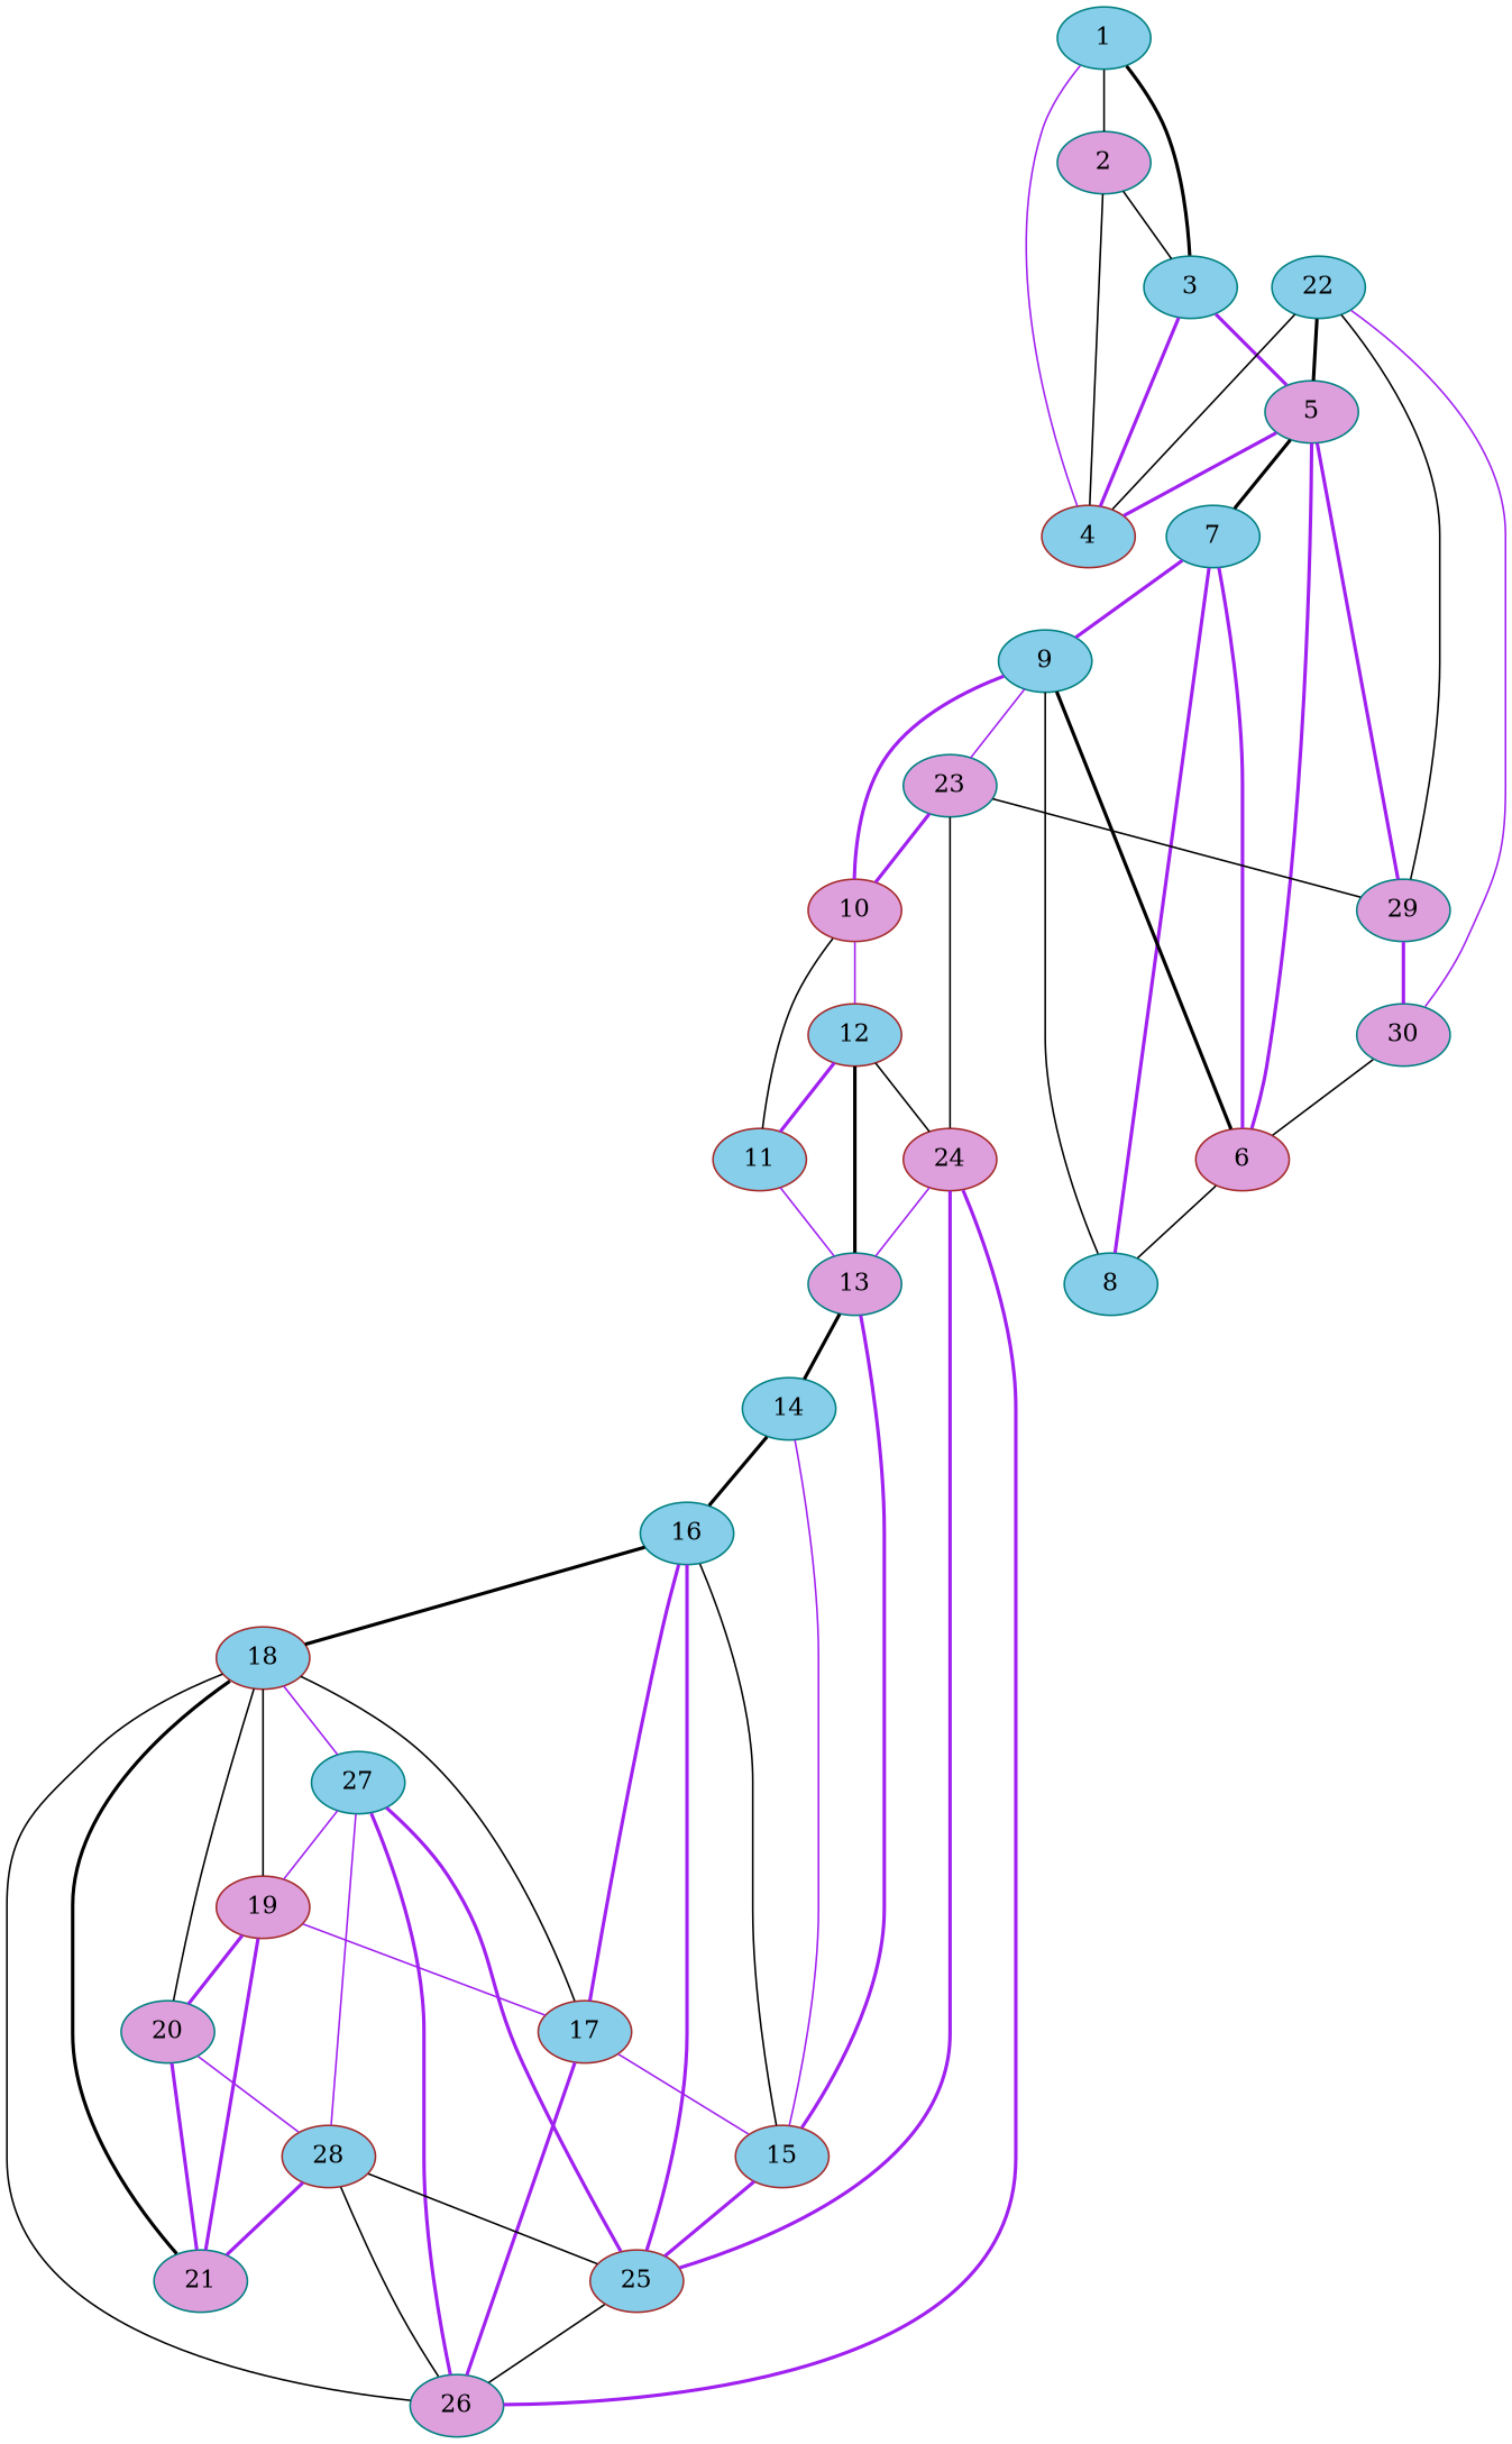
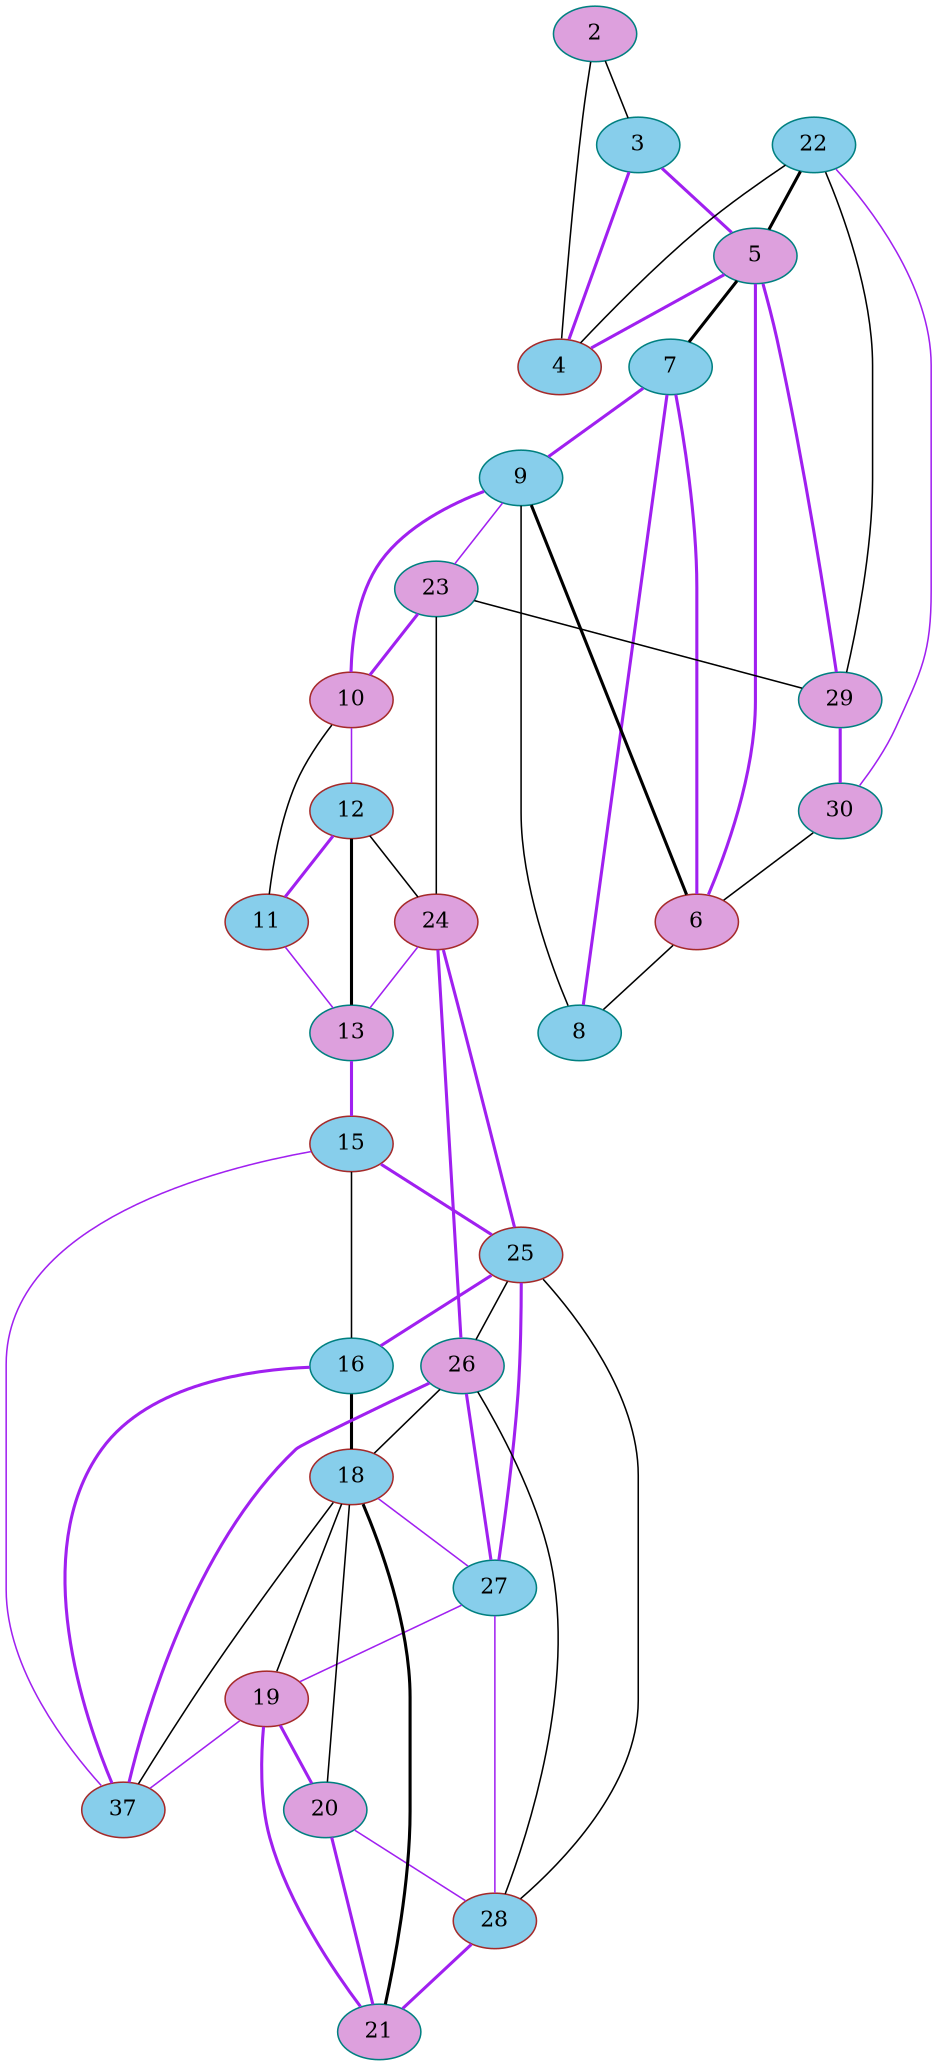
  graph {
    node [aaLength=3 color=teal fillcolor=skyblue style=filled type=0]
    edge [color=purple distance0=6.0 frequency=1 style=bold type0=1]
-   1 [aaLength=9 sequence=DTFLRAAWG]
    2 [aaLength=10 fillcolor=plum sequence=LPEFRETRAA]
    3 [aaLength=7 sequence=DFFSTCR]
    4 [aaLength=16 color=brown sequence=SPEACCELTLQPLRRF]
    5 [aaLength=7 fillcolor=plum sequence=LVVPQAL]
    7 [sequence=DPE]
    6 [aaLength=8 color=brown fillcolor=plum sequence=EEQDLERL]
    29 [fillcolor=plum sequence=TMV type=1]
    8 [aaLength=6 sequence=VVASEL]
    9 [aaLength=16 sequence=LGYVFQAITLTRQRLA]
    30 [fillcolor=plum sequence=GPS type=1]
    23 [aaLength=6 fillcolor=plum sequence=LIGFAG type=1]
    10 [aaLength=12 color=brown fillcolor=plum sequence=APWTLMTYMVEG]
    12 [aaLength=26 color=brown sequence=RPQASHQLLRILTDALVPYLVGQVVA]
    11 [aaLength=11 color=brown sequence=MAQAKRWLYQR]
    13 [aaLength=5 fillcolor=plum sequence=HAGHL]
    24 [aaLength=6 color=brown fillcolor=plum sequence=ALQLFE type=1]
-   14 [aaLength=9 sequence=GPQLFNKFA]
    15 [aaLength=19 color=brown sequence=ALPYIRDVAKQVKARLREA]
    25 [aaLength=5 color=brown sequence=MIIFA type=1]
    26 [fillcolor=plum sequence=VVG type=1]
    16 [sequence=GHF]
    27 [aaLength=6 sequence=TLQGNL type=1]
    18 [aaLength=10 color=brown sequence=APKKARECVG]
-   17 [aaLength=6 color=brown sequence=ALEELA]
+   17 [aaLength=6 color=brown sequence=ALEELA label=37]
    19 [aaLength=7 color=brown fillcolor=plum sequence=DPCALYA]
    20 [aaLength=17 fillcolor=plum sequence=SEEEIGQLVKQMLDDFG]
    28 [aaLength=5 color=brown sequence=YIANL type=1]
    21 [aaLength=21 fillcolor=plum sequence=DPEHVGAFVDAVHKHSRLLRQ]
    22 [aaLength=2 sequence=AI type=1]
-   1 -- 2 [color=black distance0=41.48904 style=solid]
-   1 -- 3 [color=black distance0=50.33791 type0=2]
-   1 -- 4 [distance0=50.72285 style=solid type0=3]
    2 -- 3 [color=black distance0=11.46028 distance1=1.0 frequency=2 style=solid type1=4]
    2 -- 4 [color=black distance0=19.9404 style=solid type0=2]
    3 -- 5 [distance0=36.10984 type0=3]
    4 -- 3 [distance0=11.61546]
    5 -- 4 [distance0=29.60412 type0=2]
    5 -- 7 [color=black distance0=35.54208 type0=3]
    5 -- 6 [distance0=27.56922]
    5 -- 29 [distance0=4.0 type0=4]
    7 -- 8 [distance0=7.101517 distance1=0.0 frequency=2 type1=5]
    7 -- 9 [distance0=14.4974 type0=2]
    6 -- 7 [distance0=17.50724 distance1=1.0 frequency=2 type1=4]
    6 -- 8 [color=black distance0=23.72953 style=solid type0=2]
    29 -- 30 [distance1=3.0 frequency=2 type1=4]
    9 -- 6 [color=black distance0=31.3452 type0=3]
    9 -- 8 [color=black distance0=7.718224 style=solid]
    9 -- 23 [distance0=4.0 style=solid type0=4]
    30 -- 6 [color=black style=solid type0=4]
    23 -- 29 [color=black distance0=52.0 style=solid type0=2]
    23 -- 10 [distance0=0.0 type0=5]
    10 -- 9 [distance0=34.95829 type0=3]
    10 -- 12 [distance0=28.71162 style=solid type0=2]
    10 -- 11 [color=black distance0=20.76587 distance1=5.0 frequency=2 style=solid type1=4]
    12 -- 11 [distance0=22.71153]
    12 -- 13 [color=black distance0=38.54871 type0=3]
    12 -- 24 [color=black distance0=3.0 style=solid type0=4]
    11 -- 13 [distance0=47.03273 style=solid type0=3]
-   13 -- 14 [color=black distance0=6.284287 distance1=0.0 frequency=2 type1=5]
    13 -- 15 [distance0=23.53425 type0=2]
    24 -- 23 [color=black distance0=62.0 style=solid type0=2]
    24 -- 13 [distance0=1.0 style=solid type0=4]
    24 -- 25 [distance0=45.0]
    24 -- 26 [distance0=66.0 type0=3]
-   14 -- 16 [color=black distance0=40.17512 type0=3]
-   15 -- 14 [distance0=19.40662 style=solid]
    15 -- 25 [type0=4]
    15 -- 16 [color=black distance0=36.03868 style=solid type0=3]
    25 -- 26 [color=black distance0=21.0 style=solid]
    25 -- 16 [distance0=2.0 type0=4]
    25 -- 27 [distance0=42.0 type0=2]
    26 -- 18 [color=black distance0=5.0 style=solid type0=4]
    16 -- 18 [color=black distance0=23.10376 type0=2]
    16 -- 17 [distance0=7.986402 distance1=0.0 frequency=2 type1=5]
    27 -- 26 [distance0=21.0]
    27 -- 19 [distance0=0.0 style=solid type0=5]
    18 -- 27 [distance0=3.0 style=solid type0=4]
    18 -- 17 [color=black distance0=19.02851 style=solid]
    17 -- 15 [distance0=37.7912 style=solid type0=3]
    17 -- 26 [distance0=5.0 type0=4]
    19 -- 18 [color=black distance0=23.85187 style=solid type0=2]
    19 -- 17 [distance0=40.97038 style=solid type0=3]
    19 -- 20 [distance0=11.78019 distance1=0.0 frequency=2 type1=5]
    20 -- 18 [color=black distance0=27.54743 style=solid type0=2]
    20 -- 28 [distance0=3.0 style=solid type0=4]
    28 -- 25 [color=black distance0=75.0 style=solid type0=3]
    28 -- 26 [color=black distance0=54.0 style=solid type0=2]
    28 -- 27 [distance0=33.0 style=solid]
    28 -- 21 [distance0=8.0 type0=4]
    21 -- 18 [color=black distance0=60.79677 type0=3]
    21 -- 19 [distance0=41.98878 type0=2]
    21 -- 20 [distance0=33.5541]
    22 -- 4 [color=black distance0=65.98868 style=solid type0=3]
    22 -- 5 [color=black distance0=5.0 type0=4]
    22 -- 29 [color=black distance0=18.0 style=solid]
    22 -- 30 [distance0=24.0 style=solid type0=2]
  }
